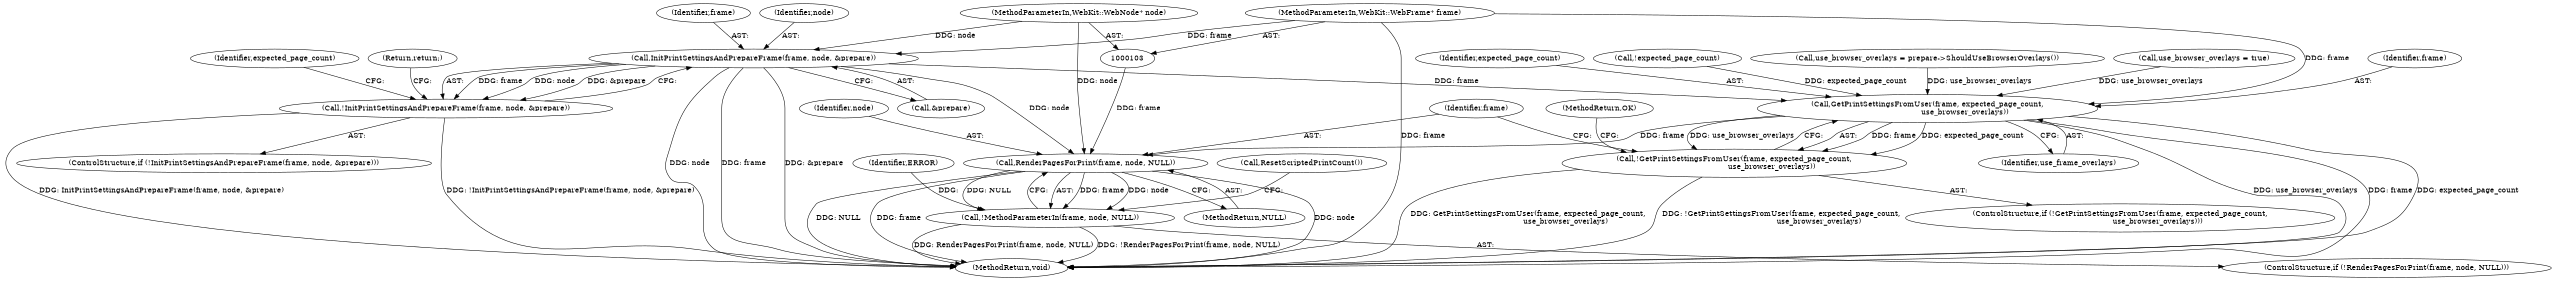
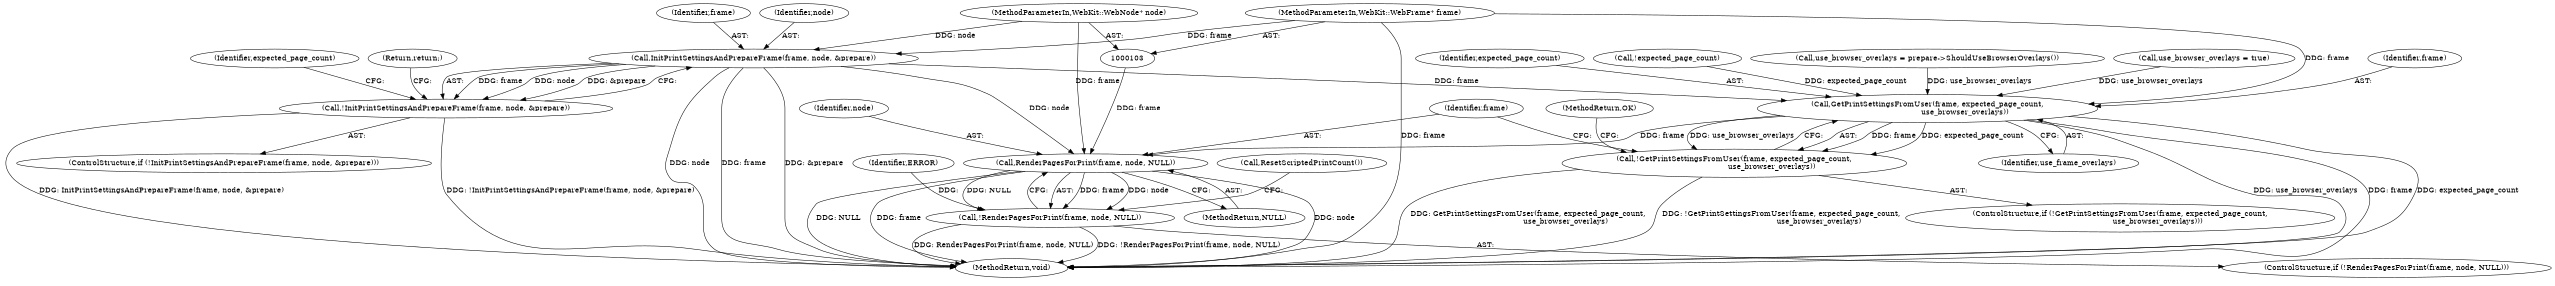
  digraph {
    n1 [label="(Call,InitPrintSettingsAndPrepareFrame(frame, node, &prepare))"]
    n2 [label="(Call,!InitPrintSettingsAndPrepareFrame(frame, node, &prepare))"]
    n3 [label="(Call,GetPrintSettingsFromUser(frame, expected_page_count,\n                                use_browser_overlays))"]
    n4 [label="(Call,RenderPagesForPrint(frame, node, NULL))"]
-   n5 [label="(Call,&prepare)"]
    n6 [label="(MethodReturn,void)"]
    n7 [label="(ControlStructure,if (!InitPrintSettingsAndPrepareFrame(frame, node, &prepare)))"]
    n8 [label="(Call,!GetPrintSettingsFromUser(frame, expected_page_count,\n                                use_browser_overlays))"]
    n9 [label="(Identifier,use_frame_overlays)"]
-   n10 [label="(Call,!MethodParameterIn(frame, node, NULL))"]
+   n10 [label="(Call,!RenderPagesForPrint(frame, node, NULL))"]
    n11 [label="(MethodReturn,NULL)"]
    n12 [label="(MethodParameterIn,WebKit::WebFrame* frame)"]
    1000103
    n14 [label="(MethodParameterIn,WebKit::WebNode* node)"]
    n15 [label="(ControlStructure,if (!GetPrintSettingsFromUser(frame, expected_page_count,\n                                use_browser_overlays)))"]
    n16 [label="(ControlStructure,if (!RenderPagesForPrint(frame, node, NULL)))"]
    n17 [label="(Identifier,frame)"]
    n18 [label="(Identifier,frame)"]
    n19 [label="(Call,ResetScriptedPrintCount())"]
    n20 [label="(Return,return;)"]
    n21 [label="(Identifier,expected_page_count)"]
    n22 [label="(MethodReturn,OK)"]
    n23 [label="(Identifier,node)"]
    n24 [label="(Call,!expected_page_count)"]
    n25 [label="(Identifier,ERROR)"]
    n26 [label="(Identifier,expected_page_count)"]
    n27 [label="(Identifier,node)"]
    n28 [label="(Identifier,frame)"]
    n29 [label="(Call,use_browser_overlays = prepare->ShouldUseBrowserOverlays())"]
    n30 [label="(Call,use_browser_overlays = true)"]
    n1 -> n2 [label="AST: "]
    n1 -> n2 [label="DDG: frame"]
    n1 -> n2 [label="DDG: node"]
    n1 -> n2 [label="DDG: &prepare"]
    n1 -> n3 [label="DDG: frame"]
    n1 -> n4 [label="DDG: node"]
-   n1 -> n5 [label="CFG: "]
    n1 -> n6 [label="DDG: node"]
    n1 -> n6 [label="DDG: frame"]
    n1 -> n6 [label="DDG: &prepare"]
    n2 -> n1 [label="CFG: "]
    n2 -> n6 [label="DDG: !InitPrintSettingsAndPrepareFrame(frame, node, &prepare)"]
    n2 -> n6 [label="DDG: InitPrintSettingsAndPrepareFrame(frame, node, &prepare)"]
    n2 -> n7 [label="AST: "]
    n3 -> n4 [label="DDG: frame"]
    n3 -> n6 [label="DDG: use_browser_overlays"]
    n3 -> n6 [label="DDG: frame"]
    n3 -> n6 [label="DDG: expected_page_count"]
    n3 -> n8 [label="AST: "]
    n3 -> n8 [label="DDG: frame"]
    n3 -> n8 [label="DDG: expected_page_count"]
    n3 -> n8 [label="DDG: use_browser_overlays"]
    n3 -> n9 [label="CFG: "]
    n4 -> n6 [label="DDG: node"]
    n4 -> n6 [label="DDG: NULL"]
    n4 -> n6 [label="DDG: frame"]
    n4 -> n10 [label="AST: "]
    n4 -> n10 [label="DDG: frame"]
    n4 -> n10 [label="DDG: node"]
    n4 -> n10 [label="DDG: NULL"]
    n4 -> n11 [label="CFG: "]
-   n5 -> n1 [label="AST: "]
    n8 -> n3 [label="CFG: "]
    n8 -> n6 [label="DDG: GetPrintSettingsFromUser(frame, expected_page_count,\n                                use_browser_overlays)"]
    n8 -> n6 [label="DDG: !GetPrintSettingsFromUser(frame, expected_page_count,\n                                use_browser_overlays)"]
    n8 -> n15 [label="AST: "]
    n9 -> n3 [label="AST: "]
    n10 -> n4 [label="CFG: "]
    n10 -> n6 [label="DDG: !RenderPagesForPrint(frame, node, NULL)"]
    n10 -> n6 [label="DDG: RenderPagesForPrint(frame, node, NULL)"]
    n10 -> n16 [label="AST: "]
    n11 -> n4 [label="AST: "]
    n12 -> n1 [label="DDG: frame"]
    n12 -> n3 [label="DDG: frame"]
    n12 -> n6 [label="DDG: frame"]
    n12 -> 1000103 [label="AST: "]
    1000103 -> n4 [label="DDG: frame"]
    n14 -> n1 [label="DDG: node"]
-   n14 -> n4 [label="DDG: node"]
+   n14 -> n4 [label="DDG: frame"]
    n14 -> 1000103 [label="AST: "]
    n17 -> n3 [label="AST: "]
    n18 -> n1 [label="AST: "]
    n19 -> n10 [label="CFG: "]
    n20 -> n2 [label="CFG: "]
    n21 -> n3 [label="AST: "]
    n22 -> n8 [label="CFG: "]
    n23 -> n1 [label="AST: "]
    n24 -> n3 [label="DDG: expected_page_count"]
    n25 -> n10 [label="DDG: "]
    n26 -> n2 [label="CFG: "]
    n27 -> n4 [label="AST: "]
    n28 -> n4 [label="AST: "]
    n28 -> n8 [label="CFG: "]
    n29 -> n3 [label="DDG: use_browser_overlays"]
    n30 -> n3 [label="DDG: use_browser_overlays"]
  }
